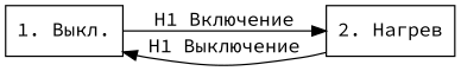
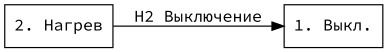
  digraph {
    rankdir=LR
    fontname="Source Code Pro"
    node [shape=box fontname="Source Code Pro"]
    edge [fontname="Source Code Pro"]
    n1 [label="1. Выкл."]
    n2 [label="2. Нагрев"]
-   n1 -> n2 [label="H1 Включение"]
-   n2 -> n1 [label="H1 Выключение"]
+   n2 -> n1 [label="H2 Выключение"]
  }
